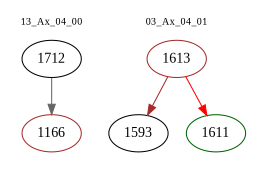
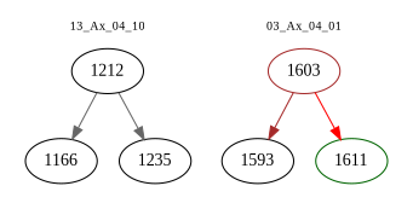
  digraph {
    fontname="Liberation Serif"
    node [color=black fontname="Liberation Serif"]
    edge [color=gray40 fontname="Liberation Serif"]
-   n1 [label=1712]
-   n2 [color=brown label=1166]
-   n4 [color=brown label=1613]
+   n1 [label=1212]
+   n2 [label=1166]
+   n3 [label=1235]
+   n4 [color=brown label=1603]
    n5 [label=1593]
    n6 [color=darkgreen label=1611]
    subgraph cluster_1 {
      color=white
      fontsize=10
-     label="13_Ax_04_00"
+     label="13_Ax_04_10"
      n1
      n2
+     n3
    }
    subgraph cluster_2 {
      color=white
      fontsize=10
      label="03_Ax_04_01"
      n4
      n5
      n6
    }
    n1 -> n2
+   n1 -> n3
    n4 -> n5 [color=brown]
    n4 -> n6 [color=red]
  }
